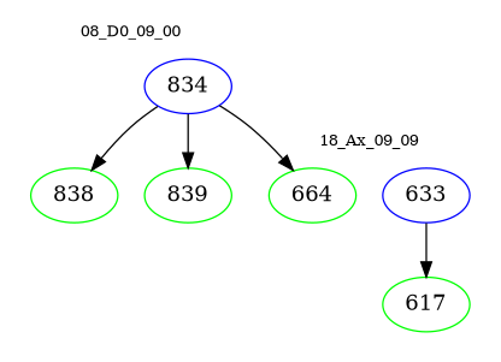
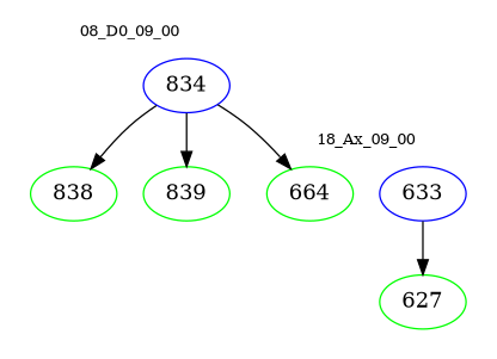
  digraph {
    node [color=green]
    edge [color=black]
    n1 [color=blue label=633]
-   n2 [label=617]
+   n2 [label=627]
    n3 [label=664]
    n4 [color=blue label=834]
    n5 [label=838]
    n6 [label=839]
    subgraph cluster_1 {
      color=white
      fontsize=10
-     label="18_Ax_09_09"
+     label="18_Ax_09_00"
      n1
      n2
      n3
    }
    subgraph cluster_2 {
      color=white
      fontsize=10
      label="08_D0_09_00"
      n4
      n5
      n6
    }
    n1 -> n2
    n4 -> n3
    n4 -> n5
    n4 -> n6
  }
